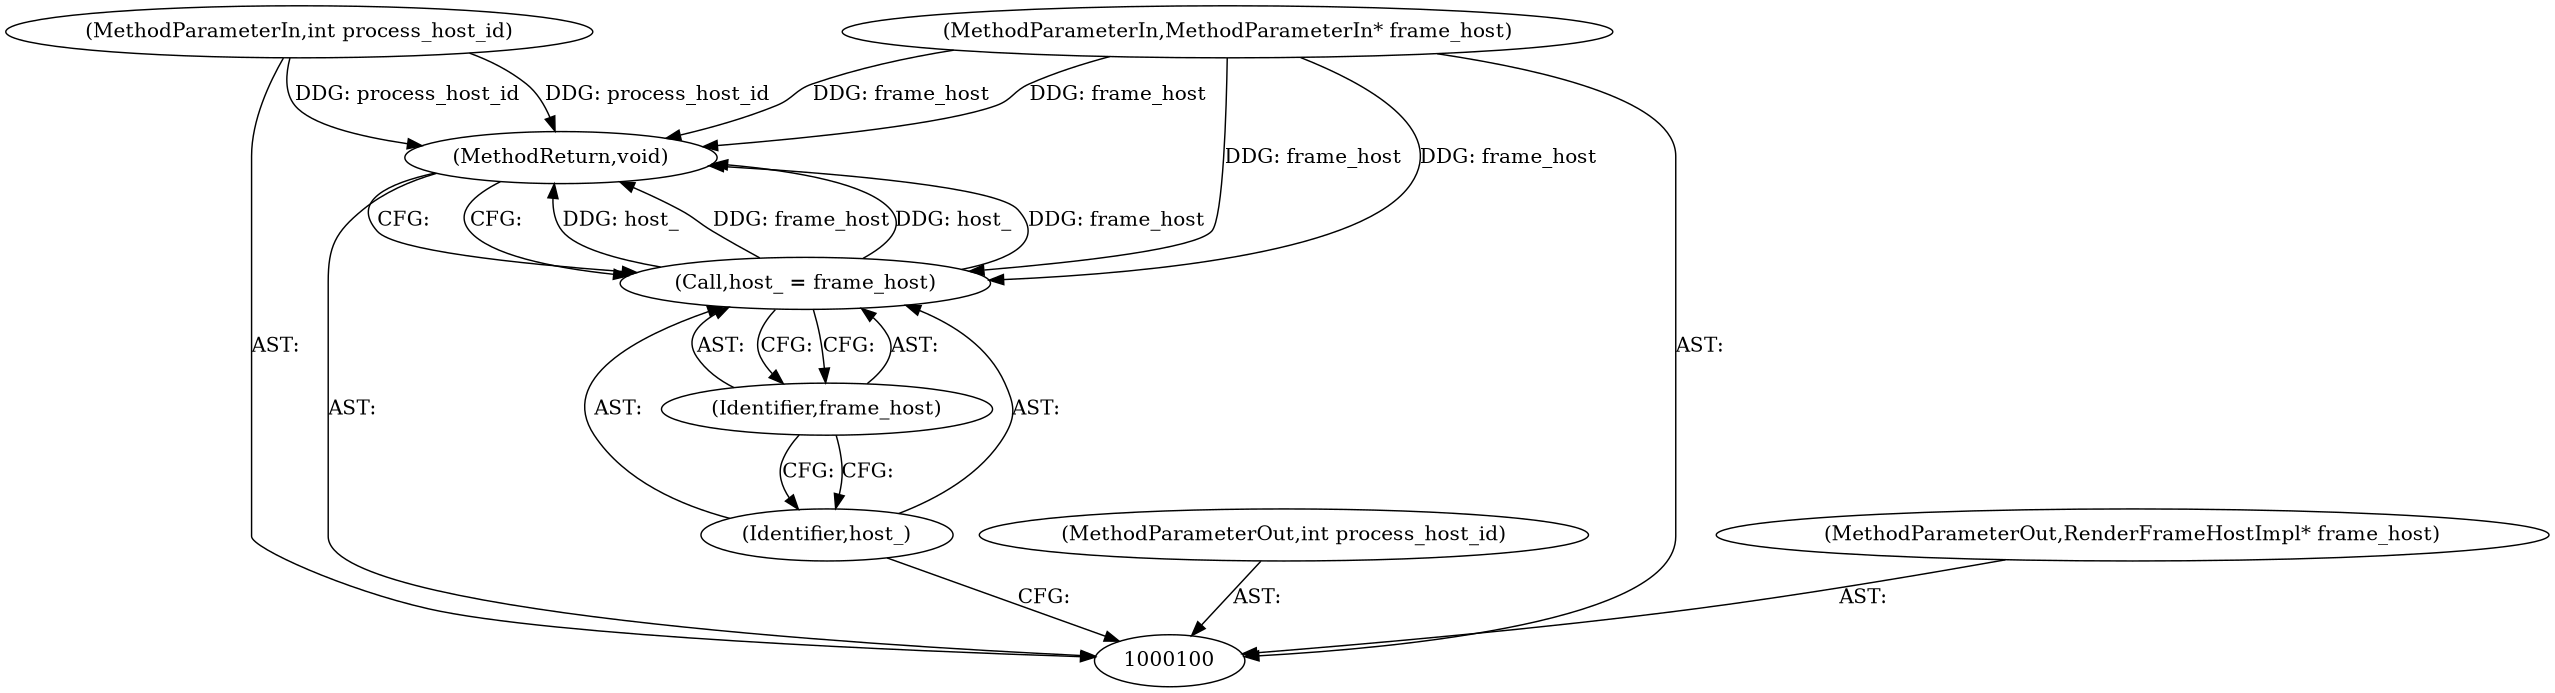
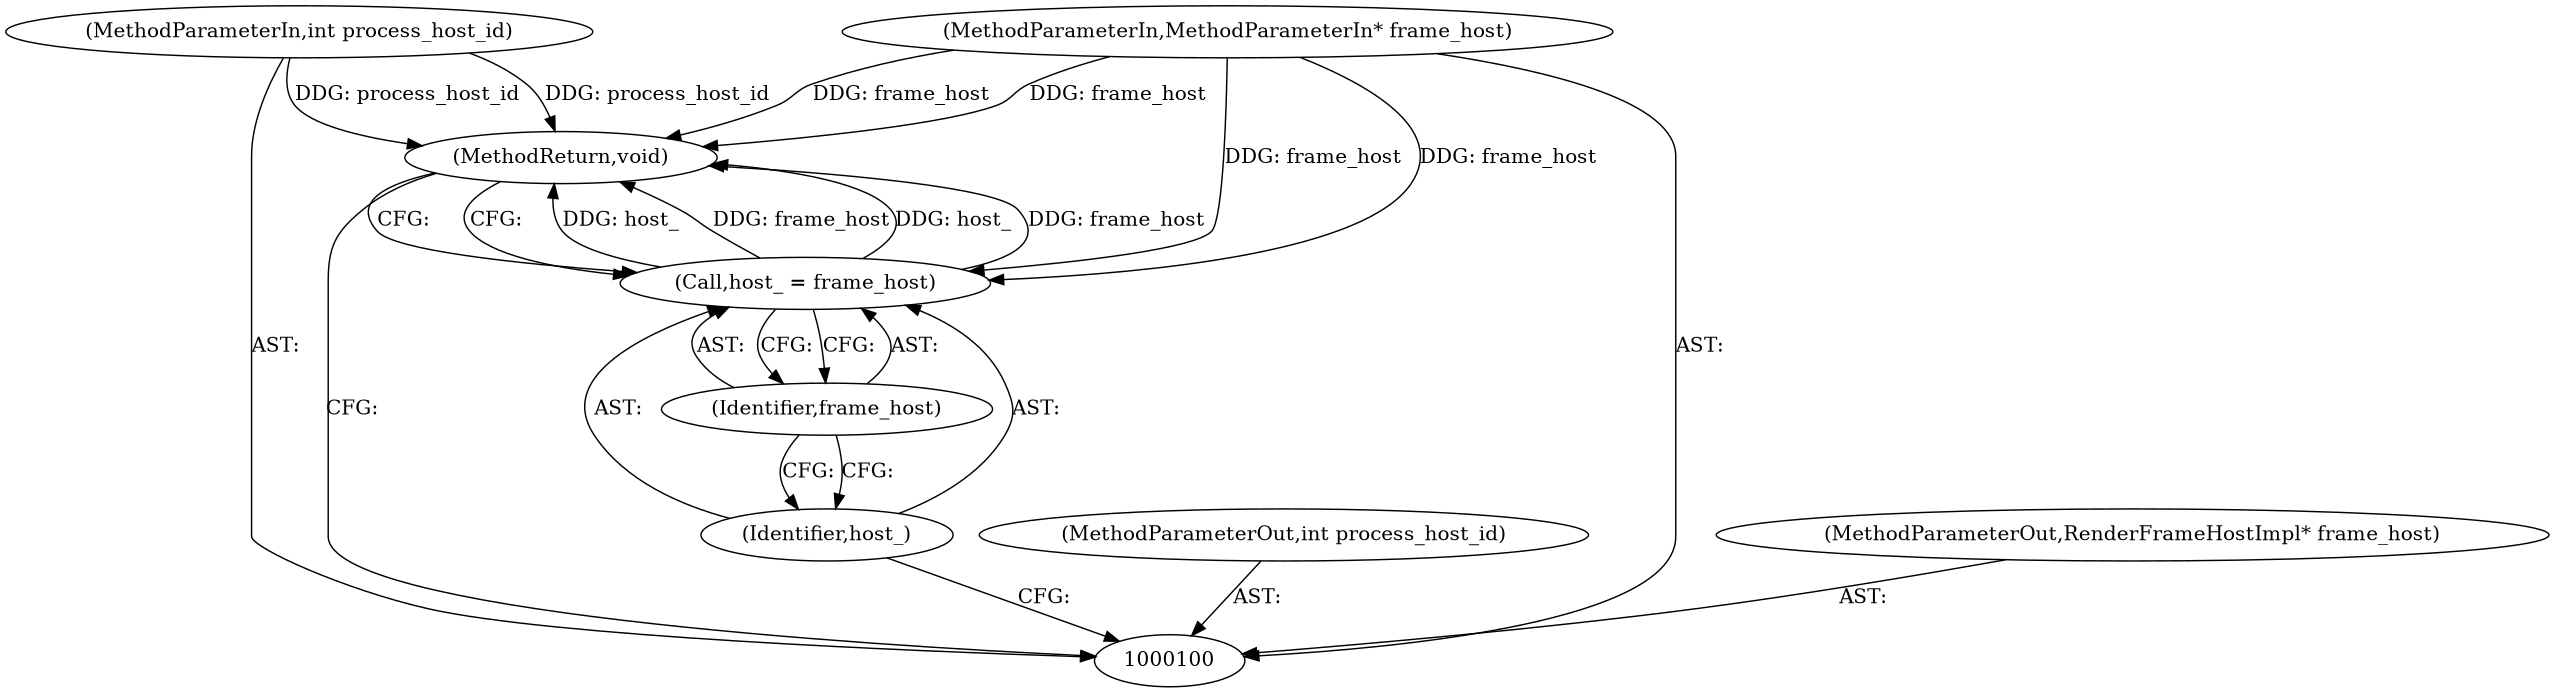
  digraph {
    n1 [label="(MethodReturn,void)"]
    n2 [label="(Call,host_ = frame_host)"]
    1000100
    n4 [label="(Identifier,frame_host)"]
    n5 [label="(MethodParameterIn,int process_host_id)"]
    n6 [label="(MethodParameterOut,int process_host_id)"]
    n7 [label="(MethodParameterIn,MethodParameterIn* frame_host)"]
    n8 [label="(MethodParameterOut,RenderFrameHostImpl* frame_host)"]
    n9 [label="(Identifier,host_)"]
    n1 -> n2 [label="CFG: "]
    n1 -> n2 [label="CFG: "]
-   n1 -> 1000100 [label="AST: "]
+   n1 -> 1000100 [label="CFG: "]
    n2 -> n1 [label="DDG: host_"]
    n2 -> n1 [label="DDG: frame_host"]
    n2 -> n1 [label="DDG: host_"]
    n2 -> n1 [label="DDG: frame_host"]
    n2 -> n4 [label="CFG: "]
    n2 -> n4 [label="CFG: "]
    n4 -> n2 [label="AST: "]
    n4 -> n2 [label="AST: "]
    n4 -> n9 [label="CFG: "]
    n4 -> n9 [label="CFG: "]
    n5 -> n1 [label="DDG: process_host_id"]
    n5 -> n1 [label="DDG: process_host_id"]
    n5 -> 1000100 [label="AST: "]
    n6 -> 1000100 [label="AST: "]
    n7 -> n1 [label="DDG: frame_host"]
    n7 -> n1 [label="DDG: frame_host"]
    n7 -> n2 [label="DDG: frame_host"]
    n7 -> n2 [label="DDG: frame_host"]
    n7 -> 1000100 [label="AST: "]
    n8 -> 1000100 [label="AST: "]
    n9 -> n2 [label="AST: "]
    n9 -> n2 [label="AST: "]
    n9 -> 1000100 [label="CFG: "]
  }
